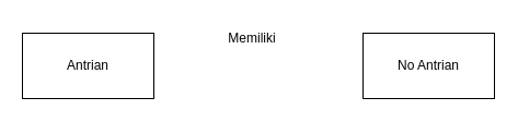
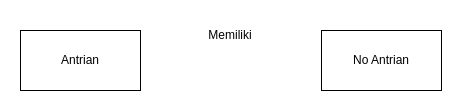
  <mxCell id="0" />
  <mxCell id="1" parent="0" />
  <mxCell id="2" value="Antrian" style="rounded=0;whiteSpace=wrap;html=1;" parent="1" vertex="1"><mxGeometry x="20" y="30" width="120" height="60" as="geometry" /></mxCell>
- <mxCell id="3" value="No Antrian" style="rounded=0;whiteSpace=wrap;html=1;" parent="1" vertex="1"><mxGeometry x="331" y="30" width="120" height="60" as="geometry" /></mxCell>
+ <mxCell id="3" value="No Antrian" style="rounded=0;whiteSpace=wrap;html=1;" parent="1" vertex="1"><mxGeometry x="321" y="30" width="120" height="60" as="geometry" /></mxCell>
  <mxCell id="4" value="Memiliki" style="text;html=1;align=center;verticalAlign=middle;whiteSpace=wrap;rounded=0;" parent="1" vertex="1"><mxGeometry x="200" y="20" width="60" height="30" as="geometry" /></mxCell>
